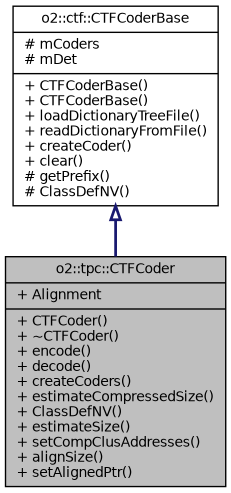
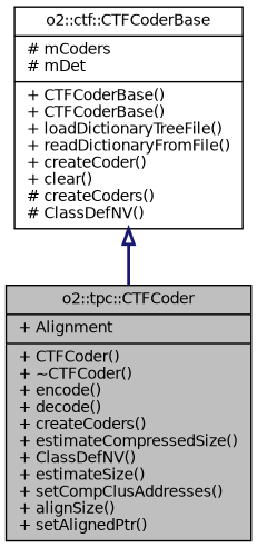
  digraph {
    node [color=black fontname=Helvetica fontsize=10 shape=record]
    n1 [fillcolor=grey75 fontcolor=black height=0.2 label="{o2::tpc::CTFCoder\n|+ Alignment\l|+ CTFCoder()\l+ ~CTFCoder()\l+ encode()\l+ decode()\l+ createCoders()\l+ estimateCompressedSize()\l+ ClassDefNV()\l+ estimateSize()\l+ setCompClusAddresses()\l+ alignSize()\l+ setAlignedPtr()\l}" style=filled width=0.4]
-   n2 [height=0.2 label="{o2::ctf::CTFCoderBase\n|# mCoders\l# mDet\l|+ CTFCoderBase()\l+ CTFCoderBase()\l+ loadDictionaryTreeFile()\l+ readDictionaryFromFile()\l+ createCoder()\l+ clear()\l# getPrefix()\l# ClassDefNV()\l}" width=0.4]
+   n2 [height=0.2 label="{o2::ctf::CTFCoderBase\n|# mCoders\l# mDet\l|+ CTFCoderBase()\l+ CTFCoderBase()\l+ loadDictionaryTreeFile()\l+ readDictionaryFromFile()\l+ createCoder()\l+ clear()\l# createCoders()\l# ClassDefNV()\l}" width=0.4]
    n2 -> n1 [arrowtail=onormal color=midnightblue dir=back fontname=Helvetica fontsize=10 labelfontname=Helvetica labelfontsize=10 style=bold]
  }
